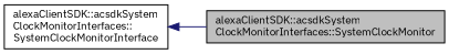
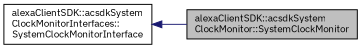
  digraph {
    rankdir=LR
    fontname="IBM Plex Sans"
    node [color=black fontname="IBM Plex Sans" fontsize=10 shape=record style=filled]
-   n1 [fillcolor=grey75 fontcolor=black height=0.2 label="alexaClientSDK::acsdkSystem\lClockMonitorInterfaces::SystemClockMonitor" width=0.4]
+   n1 [fillcolor=grey75 fontcolor=black height=0.2 label="alexaClientSDK::acsdkSystem\lClockMonitor::SystemClockMonitor" width=0.4]
    n2 [fillcolor=white height=0.2 label="alexaClientSDK::acsdkSystem\lClockMonitorInterfaces::\lSystemClockMonitorInterface" width=0.4]
    n2 -> n1 [color=midnightblue dir=back fontname="IBM Plex Sans" fontsize=10 labelfontname=Helvetica labelfontsize=10 style=solid]
  }
